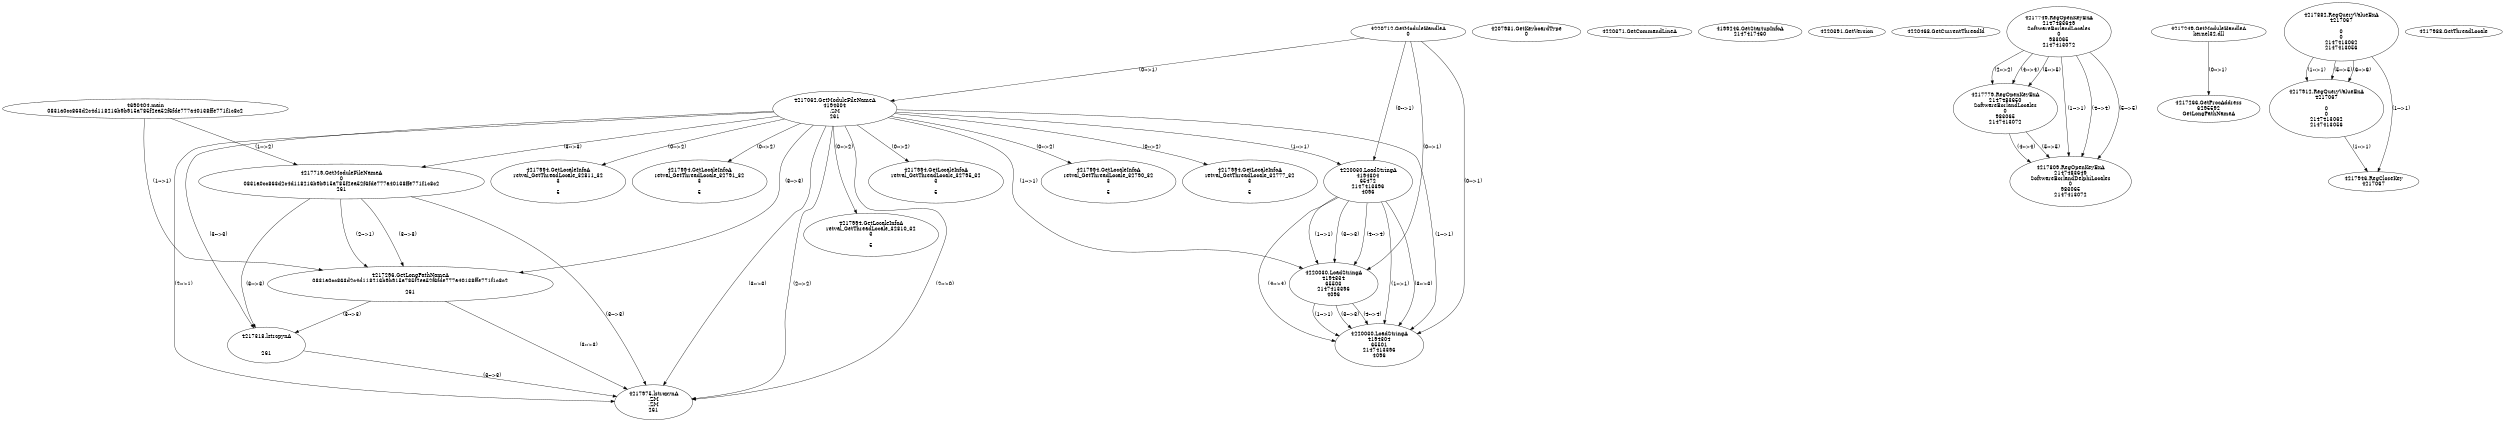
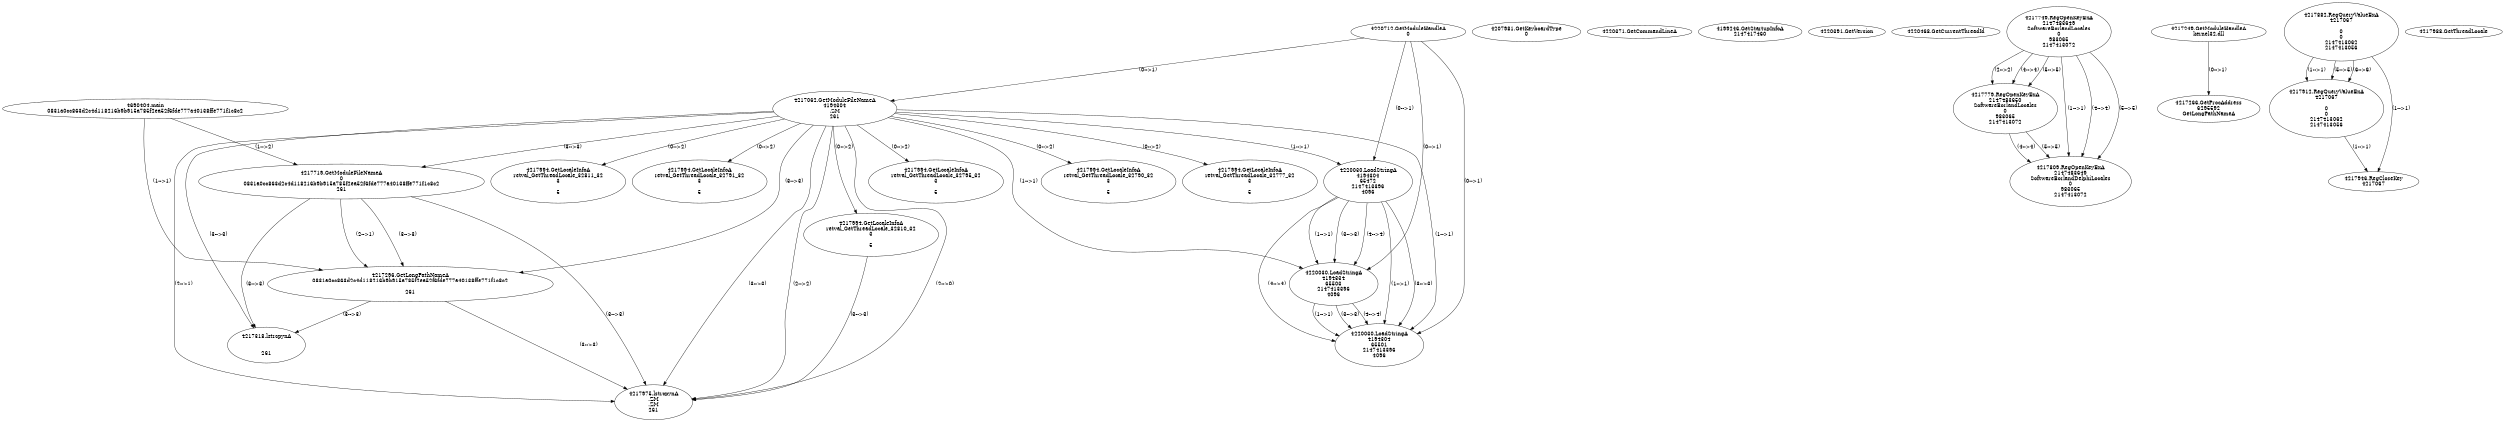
  digraph {
    n1 [label="4690404.main\n0831a0cc863d2c4d118216b9b915a785f2ea52f6fde777a40138ffe771f1c8c2"]
    n2 [label="4217719.GetModuleFileNameA\n0\n0831a0cc863d2c4d118216b9b915a785f2ea52f6fde777a40138ffe771f1c8c2\n261"]
    n3 [label="4217296.GetLongPathNameA\n0831a0cc863d2c4d118216b9b915a785f2ea52f6fde777a40138ffe771f1c8c2\n\n261"]
    n4 [label="4217318.lstrcpynA\n\n\n261"]
    n5 [label="4217975.lstrcpynA\n.ZM\n.ZM\n261"]
    n6 [label="4220712.GetModuleHandleA\n0"]
    n7 [label="4217062.GetModuleFileNameA\n4194304\n.ZM\n261"]
    n8 [label="4220030.LoadStringA\n4194304\n65472\n2147413396\n4096"]
    n9 [label="4220030.LoadStringA\n4194334\n65503\n2147413396\n4096"]
    n10 [label="4220030.LoadStringA\n4194304\n65501\n2147413396\n4096"]
    n11 [label="4217994.GetLocaleInfoA\nretval_GetThreadLocale_32795_32\n3\n\n5"]
    n12 [label="4217994.GetLocaleInfoA\nretval_GetThreadLocale_32790_32\n3\n\n5"]
    n13 [label="4217994.GetLocaleInfoA\nretval_GetThreadLocale_32777_32\n3\n\n5"]
    n14 [label="4217994.GetLocaleInfoA\nretval_GetThreadLocale_32810_32\n3\n\n5"]
    n15 [label="4217994.GetLocaleInfoA\nretval_GetThreadLocale_32811_32\n3\n\n5"]
    n16 [label="4217994.GetLocaleInfoA\nretval_GetThreadLocale_32791_32\n3\n\n5"]
    n17 [label="4207981.GetKeyboardType\n0"]
    n18 [label="4220371.GetCommandLineA\n"]
    n19 [label="4199246.GetStartupInfoA\n2147417460"]
    n20 [label="4220391.GetVersion\n"]
    n21 [label="4220468.GetCurrentThreadId\n"]
    n22 [label="4217749.RegOpenKeyExA\n2147483649\nSoftware\Borland\Locales\n0\n983065\n2147413072"]
    n23 [label="4217779.RegOpenKeyExA\n2147483650\nSoftware\Borland\Locales\n0\n983065\n2147413072"]
    n24 [label="4217809.RegOpenKeyExA\n2147483649\nSoftware\Borland\Delphi\Locales\n0\n983065\n2147413072"]
    n25 [label="4217249.GetModuleHandleA\nkernel32.dll"]
    n26 [label="4217266.GetProcAddress\n6295592\nGetLongPathNameA"]
    n27 [label="4217882.RegQueryValueExA\n4217067\n\n0\n0\n2147413062\n2147413056"]
    n28 [label="4217912.RegQueryValueExA\n4217067\n\n0\n0\n2147413062\n2147413056"]
    n29 [label="4217946.RegCloseKey\n4217067"]
    n30 [label="4217988.GetThreadLocale\n"]
    n1 -> n2 [label="(1-->2)"]
    n1 -> n3 [label="(1-->1)"]
    n2 -> n3 [label="(2-->1)"]
    n2 -> n3 [label="(3-->3)"]
    n2 -> n4 [label="(3-->3)"]
    n2 -> n5 [label="(3-->3)"]
    n3 -> n4 [label="(3-->3)"]
    n3 -> n5 [label="(3-->3)"]
-   n4 -> n5 [label="(3-->3)"]
+   n14 -> n5 [label="(3-->3)"]
    n6 -> n7 [label="(0-->1)"]
    n6 -> n8 [label="(0-->1)"]
    n6 -> n9 [label="(0-->1)"]
    n6 -> n10 [label="(0-->1)"]
    n7 -> n2 [label="(3-->3)"]
    n7 -> n3 [label="(3-->3)"]
    n7 -> n4 [label="(3-->3)"]
    n7 -> n5 [label="(2-->1)"]
    n7 -> n5 [label="(2-->2)"]
    n7 -> n5 [label="(3-->3)"]
    n7 -> n5 [label="(2-->0)"]
    n7 -> n8 [label="(1-->1)"]
    n7 -> n9 [label="(1-->1)"]
    n7 -> n10 [label="(1-->1)"]
    n7 -> n11 [label="(0-->2)"]
    n7 -> n12 [label="(0-->2)"]
    n7 -> n13 [label="(0-->2)"]
    n7 -> n14 [label="(0-->2)"]
    n7 -> n15 [label="(0-->2)"]
    n7 -> n16 [label="(0-->2)"]
    n8 -> n9 [label="(1-->1)"]
    n8 -> n9 [label="(3-->3)"]
    n8 -> n9 [label="(4-->4)"]
    n8 -> n10 [label="(1-->1)"]
    n8 -> n10 [label="(3-->3)"]
    n8 -> n10 [label="(4-->4)"]
    n9 -> n10 [label="(1-->1)"]
    n9 -> n10 [label="(3-->3)"]
    n9 -> n10 [label="(4-->4)"]
    n22 -> n23 [label="(2-->2)"]
    n22 -> n23 [label="(4-->4)"]
    n22 -> n23 [label="(5-->5)"]
    n22 -> n24 [label="(1-->1)"]
    n22 -> n24 [label="(4-->4)"]
    n22 -> n24 [label="(5-->5)"]
    n23 -> n24 [label="(4-->4)"]
    n23 -> n24 [label="(5-->5)"]
    n25 -> n26 [label="(0-->1)"]
    n27 -> n28 [label="(1-->1)"]
    n27 -> n28 [label="(5-->5)"]
    n27 -> n28 [label="(6-->6)"]
    n27 -> n29 [label="(1-->1)"]
    n28 -> n29 [label="(1-->1)"]
  }
